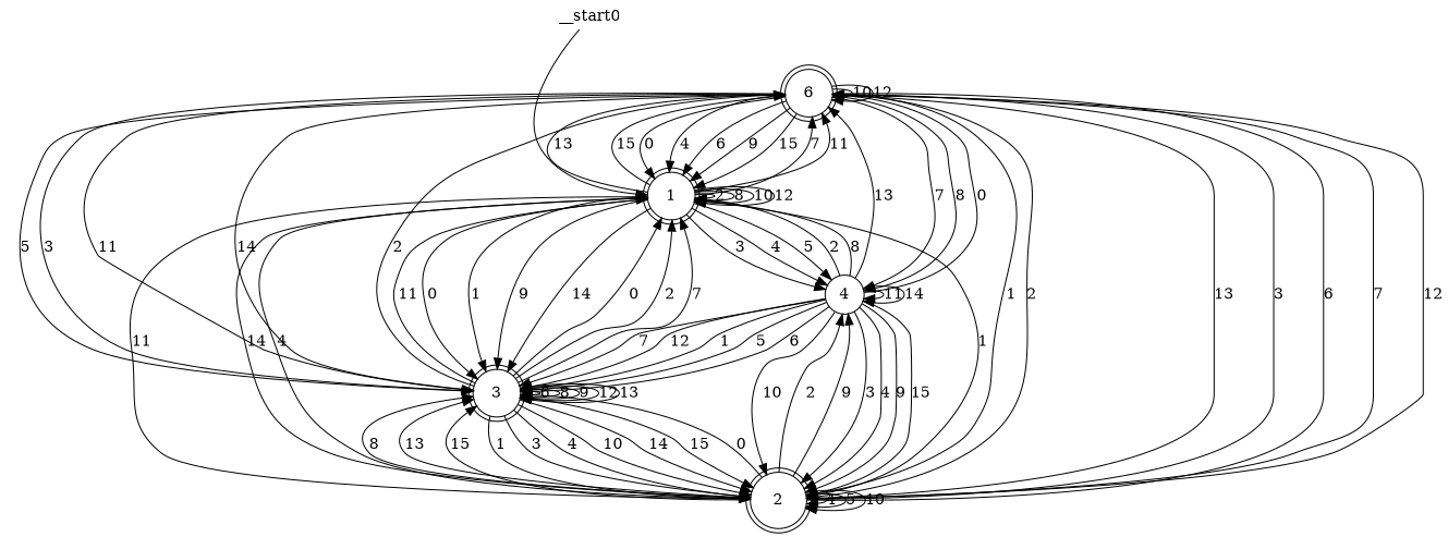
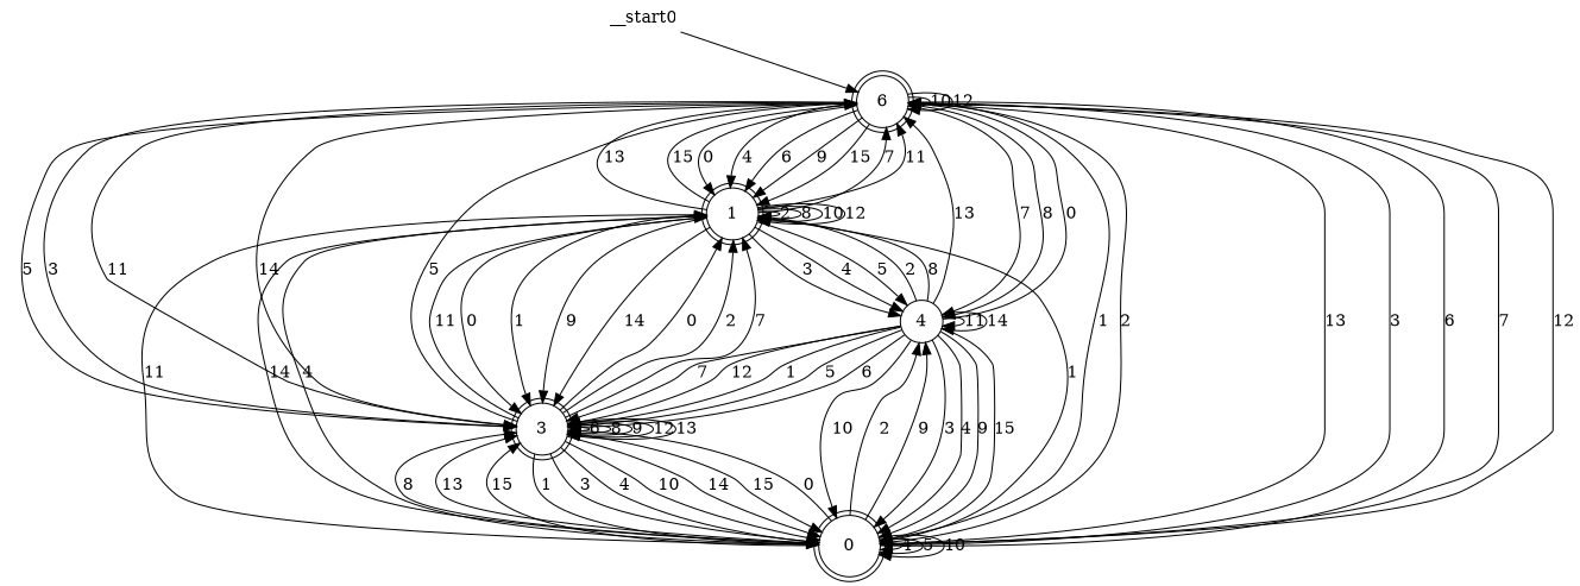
  digraph {
    node [shape=doublecircle]
    n1 [label=6]
    n2 [label=1]
-   n3 [label=2]
+   n3 [label=0]
    n4 [label=3]
    n5 [label=4 shape=circle]
    __start0 [height=0 shape=none width=0]
    n1 -> n1 [label=10]
    n1 -> n1 [label=12]
    n1 -> n2 [label=0]
    n1 -> n2 [label=4]
    n1 -> n2 [label=6]
    n1 -> n2 [label=9]
    n1 -> n2 [label=15]
    n1 -> n3 [label=1]
    n1 -> n3 [label=2]
    n1 -> n3 [label=13]
    n1 -> n4 [label=3]
    n1 -> n4 [label=5]
    n1 -> n4 [label=11]
    n1 -> n4 [label=14]
    n1 -> n5 [label=7]
    n1 -> n5 [label=8]
    n2 -> n1 [label=7]
    n2 -> n1 [label=11]
    n2 -> n1 [label=13]
    n2 -> n1 [label=15]
    n2 -> n2 [label=2]
    n2 -> n2 [label=8]
    n2 -> n2 [label=10]
    n2 -> n2 [label=12]
    n2 -> n3 [label=4]
    n2 -> n4 [label=0]
    n2 -> n4 [label=1]
    n2 -> n4 [label=9]
    n2 -> n4 [label=14]
    n2 -> n5 [label=3]
    n2 -> n5 [label=4]
    n2 -> n5 [label=5]
    n3 -> n1 [label=3]
    n3 -> n1 [label=6]
    n3 -> n1 [label=7]
    n3 -> n1 [label=12]
    n3 -> n2 [label=1]
    n3 -> n2 [label=11]
    n3 -> n2 [label=14]
    n3 -> n3 [label=4]
    n3 -> n3 [label=5]
    n3 -> n3 [label=10]
    n3 -> n4 [label=0]
    n3 -> n4 [label=8]
    n3 -> n4 [label=13]
    n3 -> n4 [label=15]
    n3 -> n5 [label=2]
    n3 -> n5 [label=9]
-   n4 -> n1 [label=2]
+   n4 -> n1 [label=5]
    n4 -> n2 [label=0]
    n4 -> n2 [label=2]
    n4 -> n2 [label=7]
    n4 -> n2 [label=11]
    n4 -> n3 [label=1]
    n4 -> n3 [label=3]
    n4 -> n3 [label=4]
    n4 -> n3 [label=10]
    n4 -> n3 [label=14]
    n4 -> n3 [label=15]
    n4 -> n4 [label=6]
    n4 -> n4 [label=8]
    n4 -> n4 [label=9]
    n4 -> n4 [label=12]
    n4 -> n4 [label=13]
    n5 -> n1 [label=0]
    n5 -> n1 [label=13]
    n5 -> n2 [label=2]
    n5 -> n2 [label=8]
    n5 -> n3 [label=3]
    n5 -> n3 [label=4]
    n5 -> n3 [label=9]
    n5 -> n3 [label=10]
    n5 -> n3 [label=15]
    n5 -> n4 [label=1]
    n5 -> n4 [label=5]
    n5 -> n4 [label=6]
    n5 -> n4 [label=7]
    n5 -> n4 [label=12]
    n5 -> n5 [label=11]
    n5 -> n5 [label=14]
-   __start0 -> n2
+   __start0 -> n1
  }
